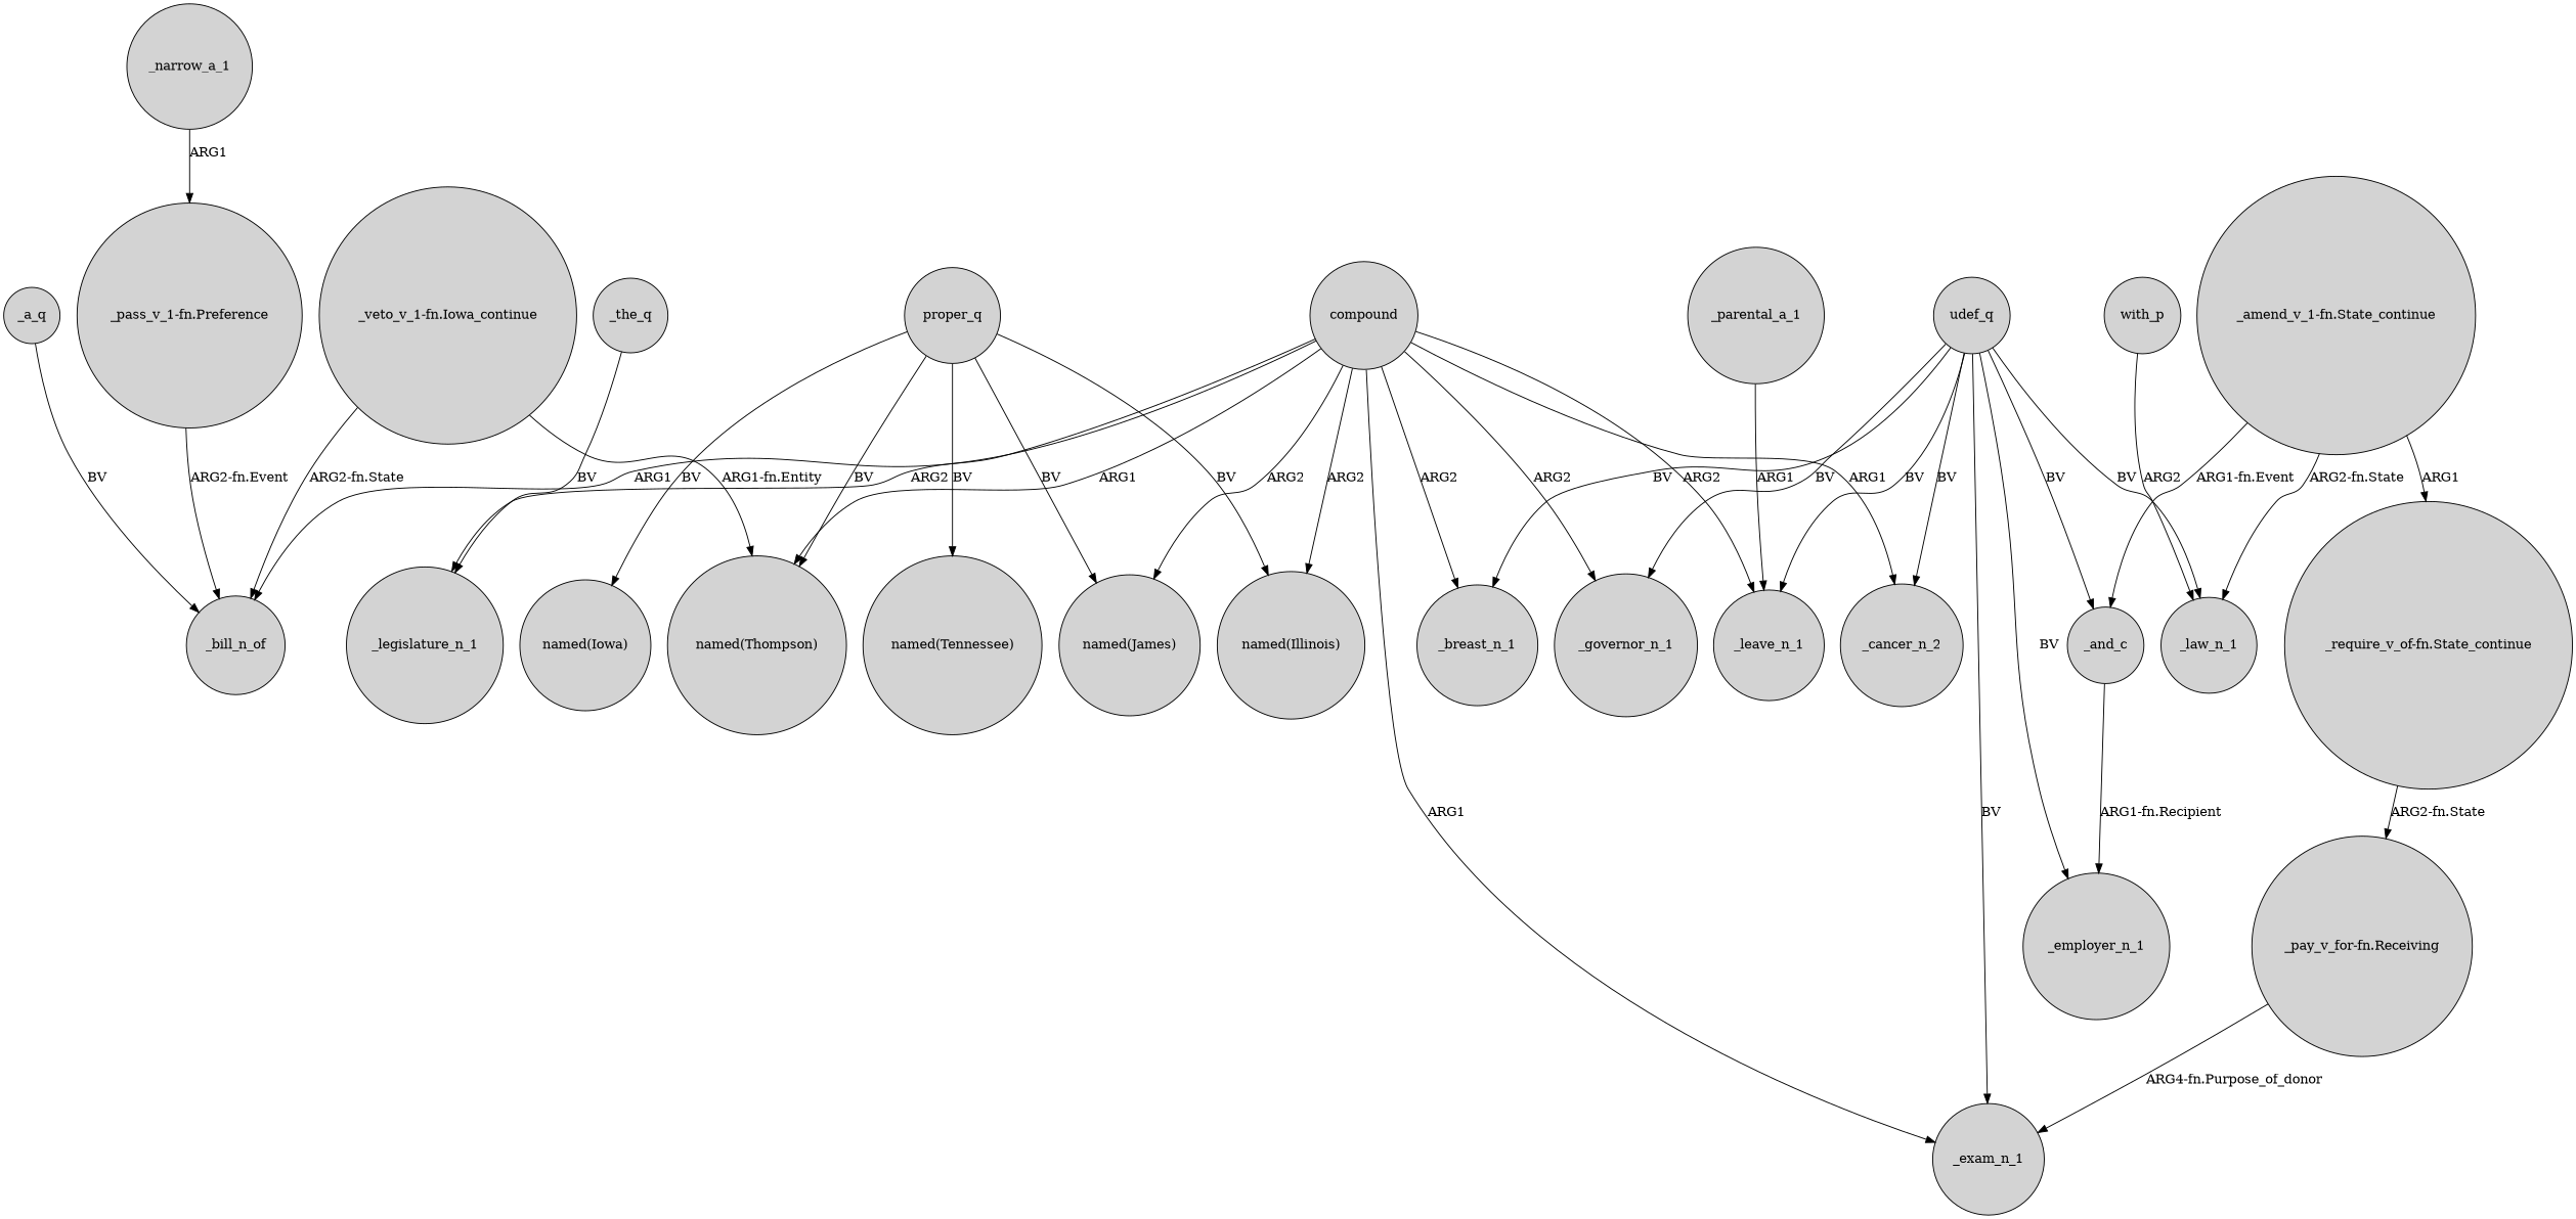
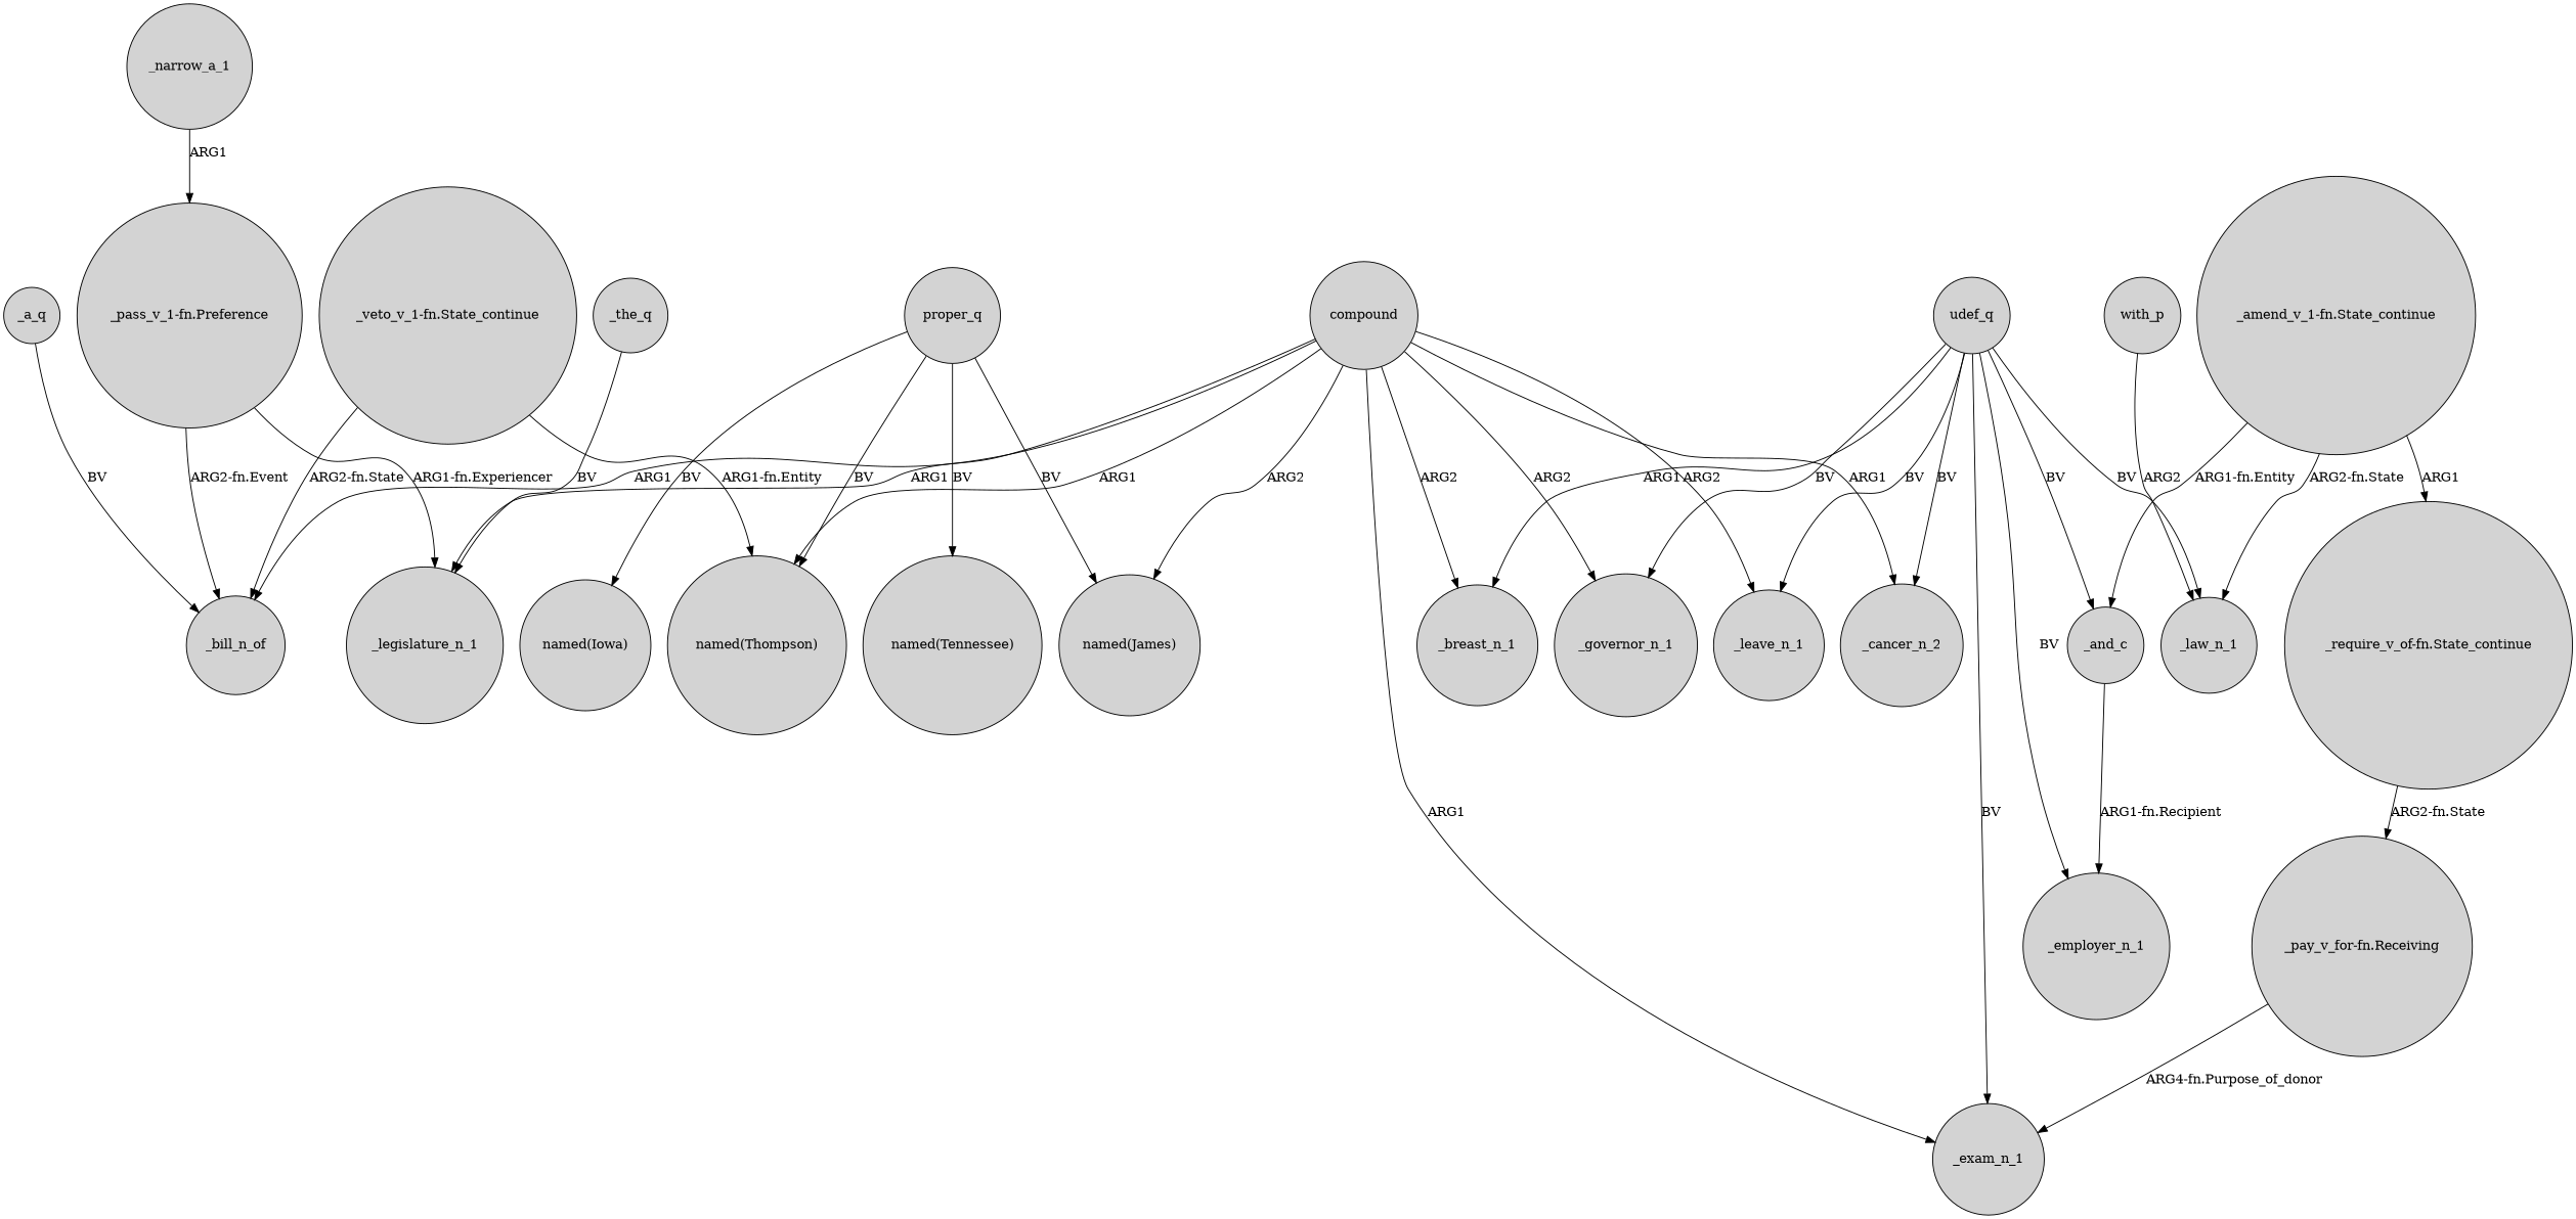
  digraph {
    node [shape=circle style=filled]
-   "_veto_v_1-fn.State_continue" [label="_veto_v_1-fn.Iowa_continue"]
+   "_veto_v_1-fn.State_continue"
    _bill_n_of
    "named(Thompson)"
    udef_q
    _leave_n_1
    _employer_n_1
    _breast_n_1
    _exam_n_1
    _law_n_1
    _and_c
    _governor_n_1
    n12 [label=_cancer_n_2]
    proper_q
    "named(Tennessee)"
    "named(James)"
-   "named(Illinois)"
    "named(Iowa)"
    "_pass_v_1-fn.Preference"
    _legislature_n_1
    compound
    "_pay_v_for-fn.Receiving"
    _the_q
    _narrow_a_1
    with_p
    "_require_v_of-fn.State_continue"
    "_amend_v_1-fn.State_continue"
-   _parental_a_1
    _a_q
    "_veto_v_1-fn.State_continue" -> _bill_n_of [label="ARG2-fn.State"]
    "_veto_v_1-fn.State_continue" -> "named(Thompson)" [label="ARG1-fn.Entity"]
    udef_q -> _leave_n_1 [label=BV]
    udef_q -> _employer_n_1 [label=BV]
-   udef_q -> _breast_n_1 [label=BV]
+   udef_q -> _breast_n_1 [label=ARG1]
    udef_q -> _exam_n_1 [label=BV]
    udef_q -> _law_n_1 [label=BV]
    udef_q -> _and_c [label=BV]
    udef_q -> _governor_n_1 [label=BV]
    udef_q -> n12 [label=BV]
    _and_c -> _employer_n_1 [label="ARG1-fn.Recipient"]
    proper_q -> "named(Thompson)" [label=BV]
    proper_q -> "named(Tennessee)" [label=BV]
    proper_q -> "named(James)" [label=BV]
-   proper_q -> "named(Illinois)" [label=BV]
    proper_q -> "named(Iowa)" [label=BV]
    "_pass_v_1-fn.Preference" -> _bill_n_of [label="ARG2-fn.Event"]
+   "_pass_v_1-fn.Preference" -> _legislature_n_1 [label="ARG1-fn.Experiencer"]
    compound -> _bill_n_of [label=ARG1]
    compound -> "named(Thompson)" [label=ARG1]
    compound -> _leave_n_1 [label=ARG2]
    compound -> _breast_n_1 [label=ARG2]
    compound -> _exam_n_1 [label=ARG1]
    compound -> _governor_n_1 [label=ARG2]
    compound -> n12 [label=ARG1]
    compound -> "named(James)" [label=ARG2]
-   compound -> "named(Illinois)" [label=ARG2]
-   compound -> _legislature_n_1 [label=ARG2]
+   compound -> _legislature_n_1 [label=ARG1]
    "_pay_v_for-fn.Receiving" -> _exam_n_1 [label="ARG4-fn.Purpose_of_donor"]
    _the_q -> _legislature_n_1 [label=BV]
    _narrow_a_1 -> "_pass_v_1-fn.Preference" [label=ARG1]
    with_p -> _law_n_1 [label=ARG2]
    "_require_v_of-fn.State_continue" -> "_pay_v_for-fn.Receiving" [label="ARG2-fn.State"]
    "_amend_v_1-fn.State_continue" -> _law_n_1 [label="ARG2-fn.State"]
-   "_amend_v_1-fn.State_continue" -> _and_c [label="ARG1-fn.Event"]
+   "_amend_v_1-fn.State_continue" -> _and_c [label="ARG1-fn.Entity"]
    "_amend_v_1-fn.State_continue" -> "_require_v_of-fn.State_continue" [label=ARG1]
-   _parental_a_1 -> _leave_n_1 [label=ARG1]
    _a_q -> _bill_n_of [label=BV]
  }
